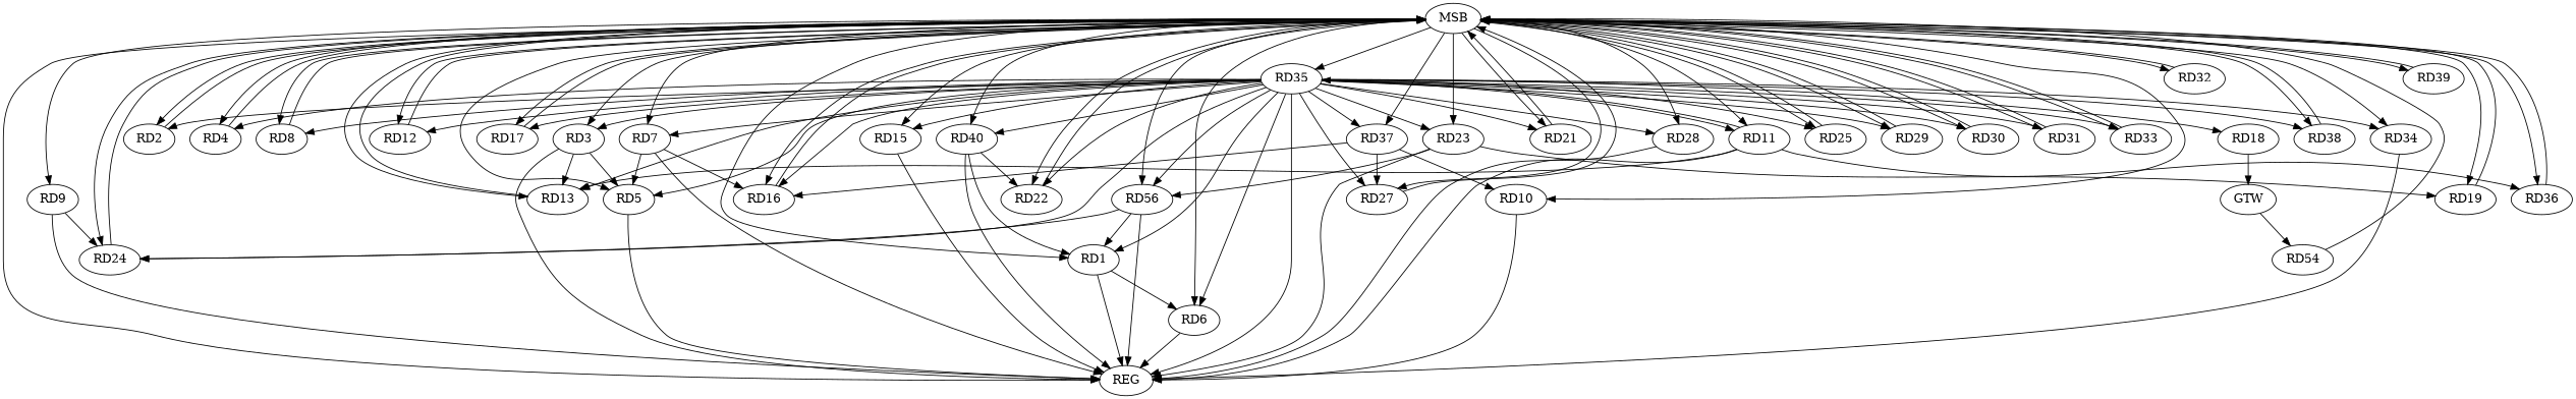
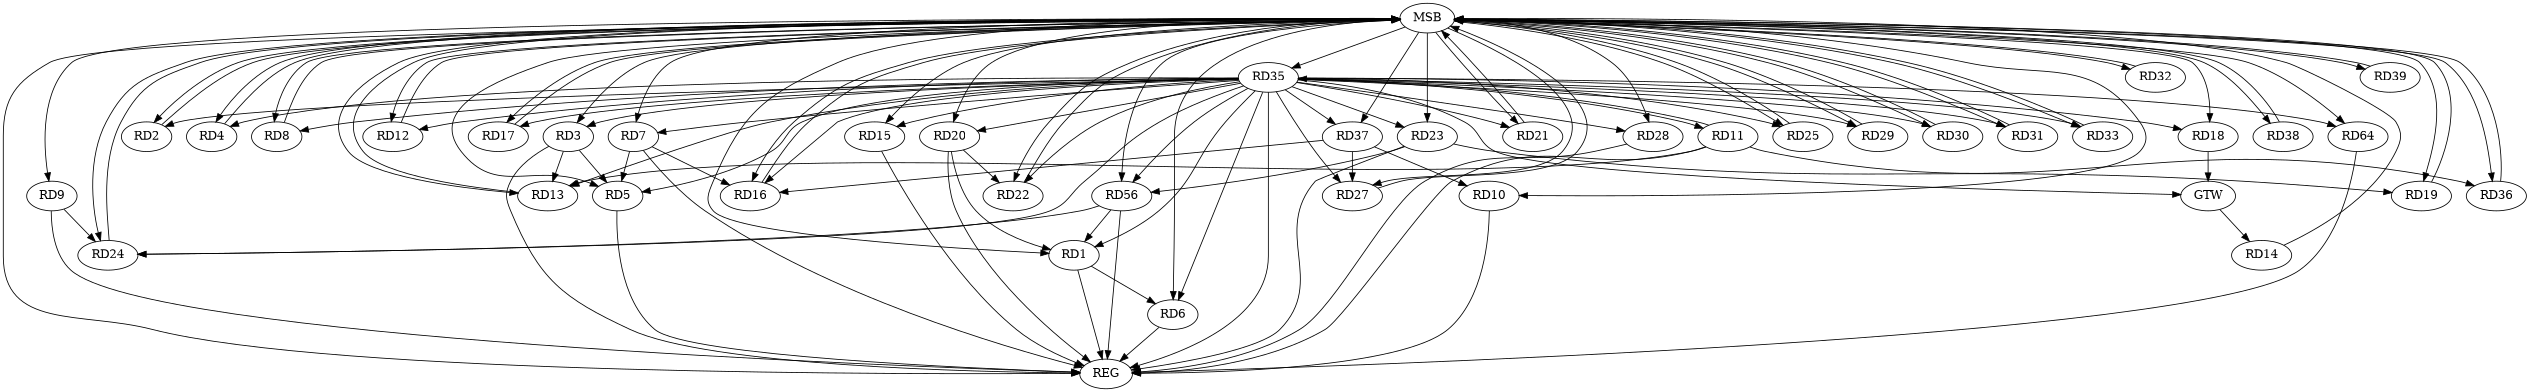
  strict digraph {
    n1 [label=RD1]
    n2 [label=RD6]
    n3 [label=REG]
    n4 [label=RD2]
    n5 [label=MSB]
    n6 [label=RD3]
    n7 [label=RD5]
    n8 [label=RD13]
    n9 [label=RD4]
    n10 [label=RD7]
    n11 [label=RD16]
    n12 [label=RD8]
    n13 [label=RD9]
    n14 [label=RD24]
    n15 [label=RD10]
    n16 [label=RD35]
    n17 [label=RD36]
    n18 [label=RD12]
    n19 [label=RD15]
    n20 [label=RD17]
    n21 [label=RD18]
    n22 [label=RD19]
-   n23 [label=RD40]
+   n23 [label=RD20]
    n24 [label=RD22]
    n25 [label=RD21]
    n26 [label=RD23]
    n27 [label=RD56]
    n28 [label=RD25]
    n29 [label=RD27]
    n30 [label=RD28]
    n31 [label=RD29]
    n32 [label=RD30]
    n33 [label=RD31]
    n34 [label=RD32]
    n35 [label=RD33]
-   n36 [label=RD34]
+   n36 [label=RD64]
    n37 [label=RD37]
    n38 [label=RD38]
    n39 [label=RD39]
    n40 [label=RD11]
-   n41 [label=RD54]
+   n41 [label=RD14]
    n42 [label=GTW]
    n1 -> n2
    n1 -> n3
    n2 -> n3
    n4 -> n5
    n5 -> n1
    n5 -> n2
    n5 -> n3
    n5 -> n4
    n5 -> n6
    n5 -> n7
    n5 -> n8
    n5 -> n9
    n5 -> n10
    n5 -> n11
    n5 -> n12
    n5 -> n13
    n5 -> n14
    n5 -> n15
    n5 -> n16
    n5 -> n17
    n5 -> n18
    n5 -> n19
    n5 -> n20
-   n5 -> n40
+   n5 -> n21
    n5 -> n22
    n5 -> n23
    n5 -> n24
    n5 -> n25
    n5 -> n26
    n5 -> n27
    n5 -> n28
    n5 -> n29
    n5 -> n30
    n5 -> n31
    n5 -> n32
    n5 -> n33
    n5 -> n34
    n5 -> n35
    n5 -> n36
    n5 -> n37
    n5 -> n38
    n5 -> n39
    n6 -> n3
    n6 -> n7
    n6 -> n8
    n7 -> n3
    n8 -> n5
    n9 -> n5
    n10 -> n3
    n10 -> n7
    n10 -> n11
    n11 -> n5
    n12 -> n5
    n13 -> n3
    n13 -> n14
    n14 -> n5
    n15 -> n3
    n16 -> n1
    n16 -> n2
    n16 -> n3
    n16 -> n4
    n16 -> n6
    n16 -> n7
    n16 -> n8
    n16 -> n9
    n16 -> n10
    n16 -> n11
    n16 -> n12
    n16 -> n14
    n16 -> n18
    n16 -> n19
    n16 -> n20
    n16 -> n21
    n16 -> n23
    n16 -> n24
    n16 -> n25
    n16 -> n26
    n16 -> n27
    n16 -> n28
    n16 -> n29
    n16 -> n30
    n16 -> n31
    n16 -> n32
    n16 -> n33
    n16 -> n35
    n16 -> n36
    n16 -> n37
-   n16 -> n38
+   n16 -> n42
    n16 -> n40
    n17 -> n5
    n18 -> n5
    n19 -> n3
    n20 -> n5
    n21 -> n42
    n22 -> n5
    n23 -> n1
    n23 -> n3
    n23 -> n24
    n24 -> n5
    n25 -> n5
    n26 -> n3
    n26 -> n22
    n26 -> n27
    n27 -> n1
    n27 -> n3
    n27 -> n14
    n28 -> n5
    n29 -> n5
    n30 -> n3
    n31 -> n5
    n32 -> n5
    n33 -> n5
    n34 -> n5
    n35 -> n5
    n36 -> n3
    n37 -> n11
    n37 -> n15
    n37 -> n29
    n38 -> n5
    n39 -> n5
    n40 -> n3
    n40 -> n8
    n40 -> n16
    n40 -> n17
    n41 -> n5
    n42 -> n41
  }
